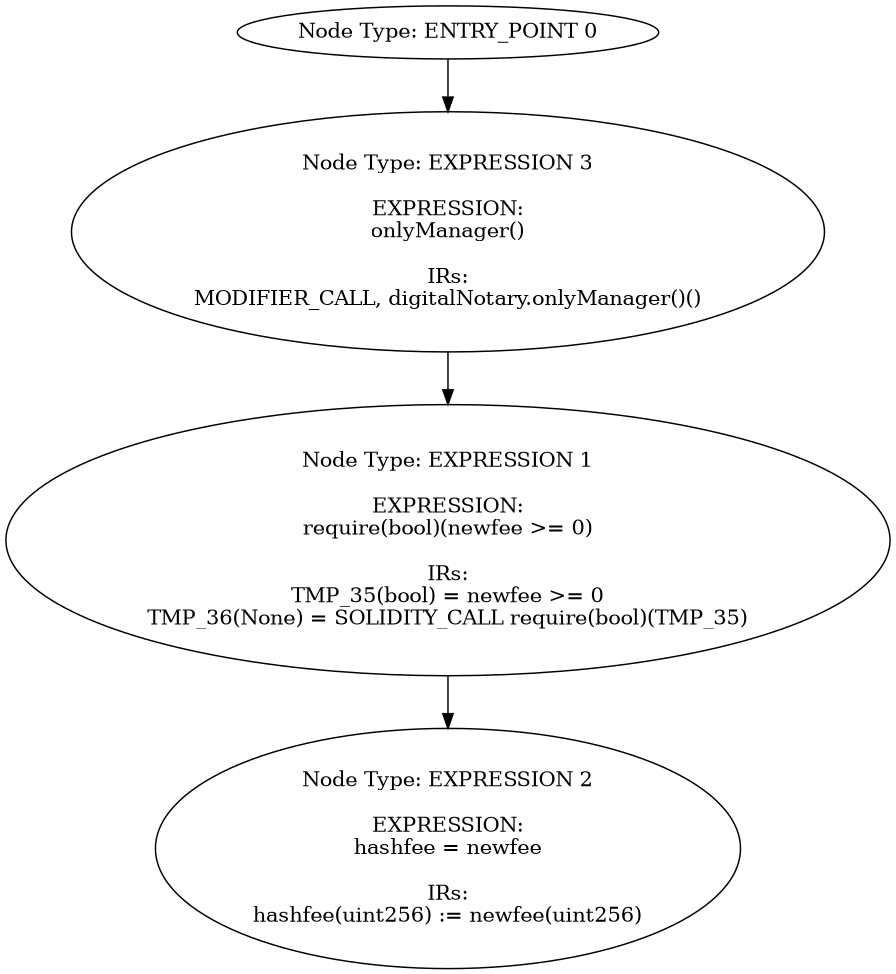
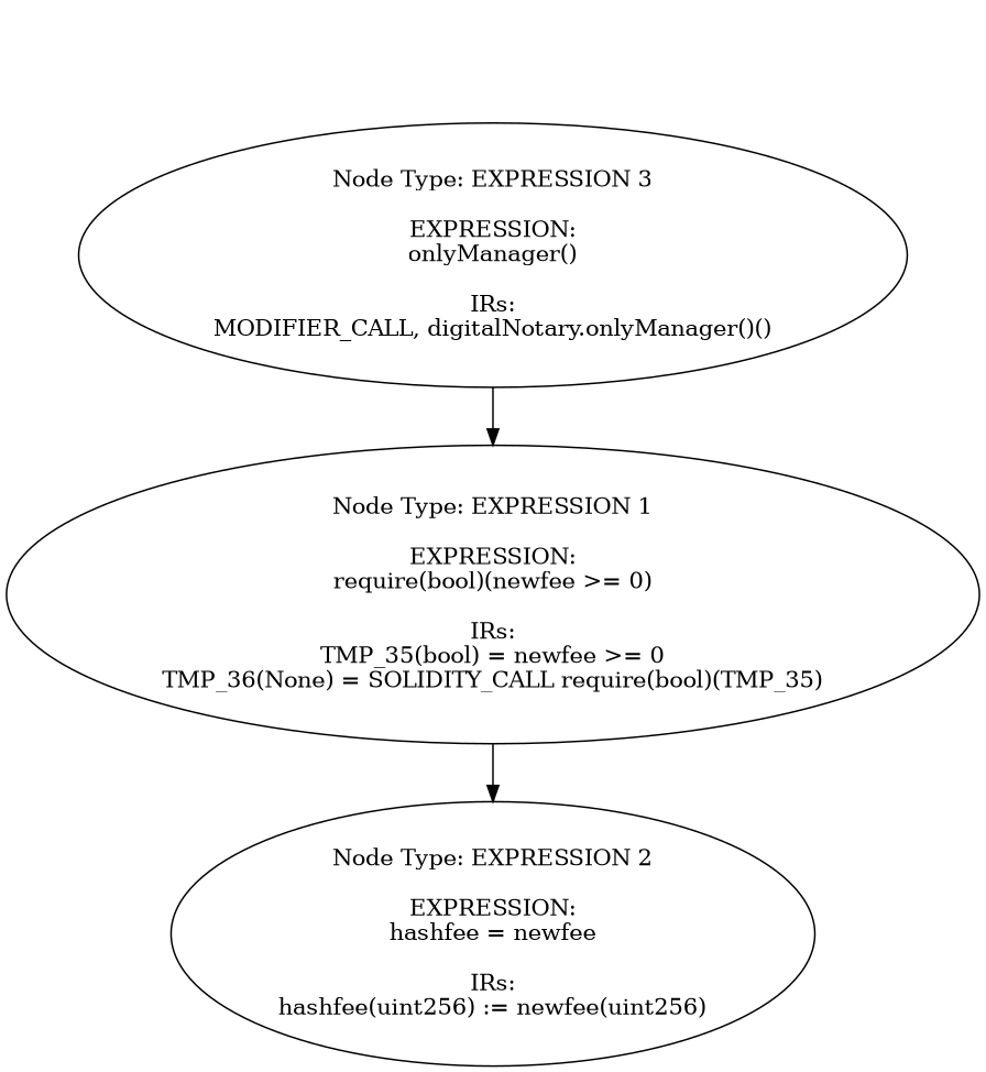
  digraph {
-   n1 [label="Node Type: ENTRY_POINT 0\n"]
    n2 [label="Node Type: EXPRESSION 3\n\nEXPRESSION:\nonlyManager()\n\nIRs:\nMODIFIER_CALL, digitalNotary.onlyManager()()"]
    n3 [label="Node Type: EXPRESSION 1\n\nEXPRESSION:\nrequire(bool)(newfee >= 0)\n\nIRs:\nTMP_35(bool) = newfee >= 0\nTMP_36(None) = SOLIDITY_CALL require(bool)(TMP_35)"]
    n4 [label="Node Type: EXPRESSION 2\n\nEXPRESSION:\nhashfee = newfee\n\nIRs:\nhashfee(uint256) := newfee(uint256)"]
-   n1 -> n2
    n2 -> n3
    n3 -> n4
  }
